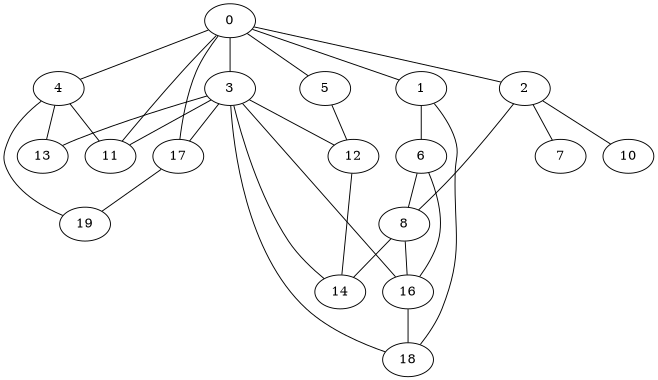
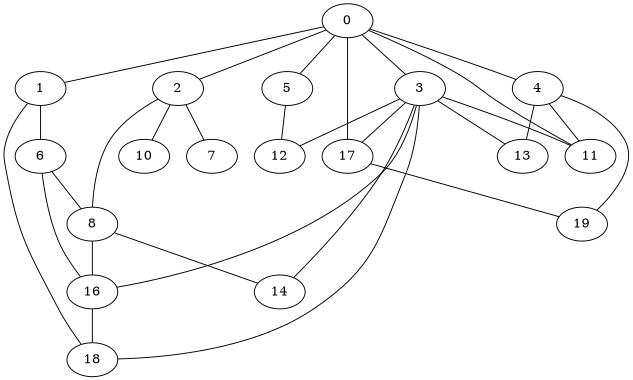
  graph {
    0
    1
    2
    3
    4
    5
    11
    17
    6
    18
    7
    8
    10
    12
    13
    14
    16
    19
    0 -- 1
    0 -- 2
    0 -- 3
    0 -- 4
    0 -- 5
    0 -- 11
    0 -- 17
    1 -- 6
    1 -- 18
    2 -- 7
    2 -- 8
    2 -- 10
    3 -- 11
    3 -- 17
    3 -- 18
    3 -- 12
    3 -- 13
    3 -- 14
    3 -- 16
    4 -- 11
    4 -- 13
    4 -- 19
    5 -- 12
    17 -- 19
    6 -- 8
    6 -- 16
    8 -- 14
    8 -- 16
-   12 -- 14
    16 -- 18
  }
